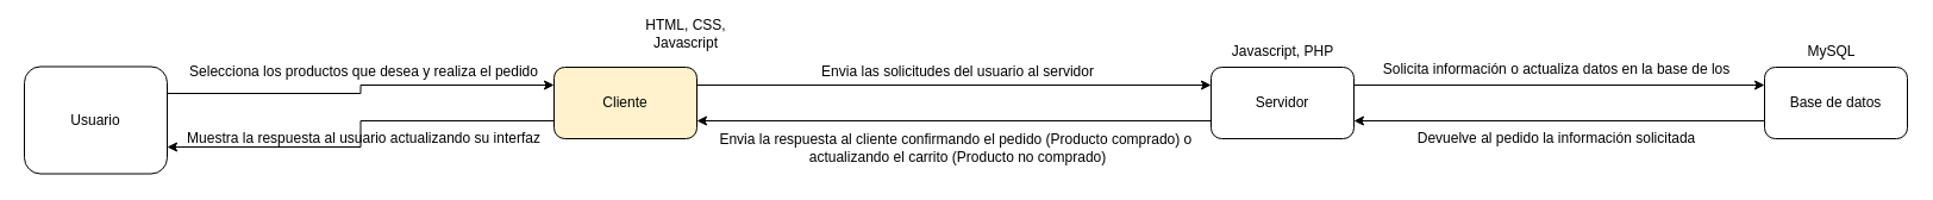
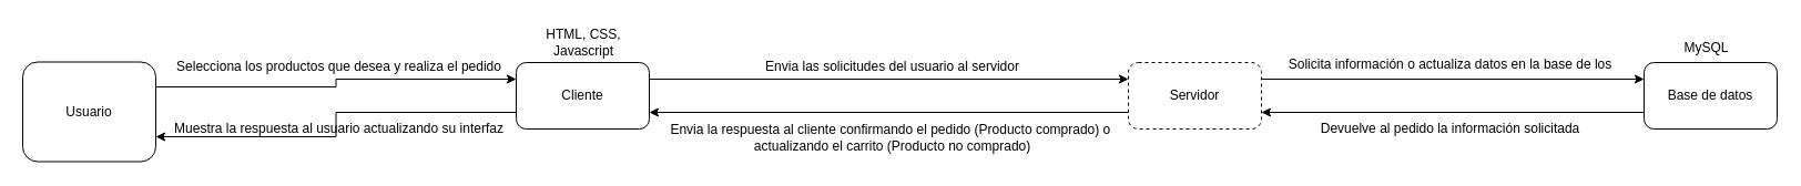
  <mxCell id="0" />
  <mxCell id="1" parent="0" />
  <mxCell id="2" style="edgeStyle=orthogonalEdgeStyle;rounded=0;orthogonalLoop=1;jettySize=auto;html=1;exitX=1;exitY=0.25;exitDx=0;exitDy=0;entryX=0;entryY=0.25;entryDx=0;entryDy=0;" edge="1" parent="1" source="4" target="7"><mxGeometry relative="1" as="geometry" /></mxCell>
  <mxCell id="3" style="edgeStyle=orthogonalEdgeStyle;rounded=0;orthogonalLoop=1;jettySize=auto;html=1;exitX=0;exitY=0.75;exitDx=0;exitDy=0;entryX=1;entryY=0.75;entryDx=0;entryDy=0;" edge="1" parent="1" source="4" target="11"><mxGeometry relative="1" as="geometry" /></mxCell>
- <mxCell id="4" value="Cliente" style="rounded=1;whiteSpace=wrap;html=1;fillColor=#fff2cc;" vertex="1" parent="1"><mxGeometry x="465" y="56" width="120" height="60" as="geometry" /></mxCell>
+ <mxCell id="4" value="Cliente" style="rounded=1;whiteSpace=wrap;html=1;" vertex="1" parent="1"><mxGeometry x="465" y="56" width="120" height="60" as="geometry" /></mxCell>
  <mxCell id="5" style="edgeStyle=orthogonalEdgeStyle;rounded=0;orthogonalLoop=1;jettySize=auto;html=1;exitX=0;exitY=0.75;exitDx=0;exitDy=0;entryX=1;entryY=0.75;entryDx=0;entryDy=0;" edge="1" parent="1" source="7" target="4"><mxGeometry relative="1" as="geometry" /></mxCell>
  <mxCell id="6" style="edgeStyle=orthogonalEdgeStyle;rounded=0;orthogonalLoop=1;jettySize=auto;html=1;exitX=1;exitY=0.25;exitDx=0;exitDy=0;entryX=0;entryY=0.25;entryDx=0;entryDy=0;" edge="1" parent="1" source="7" target="9"><mxGeometry relative="1" as="geometry" /></mxCell>
- <mxCell id="7" value="Servidor" style="rounded=1;whiteSpace=wrap;html=1;" vertex="1" parent="1"><mxGeometry x="1017" y="56" width="120" height="60" as="geometry" /></mxCell>
+ <mxCell id="7" value="Servidor" style="rounded=1;whiteSpace=wrap;html=1;dashed=1;" vertex="1" parent="1"><mxGeometry x="1017" y="56" width="120" height="60" as="geometry" /></mxCell>
  <mxCell id="8" style="edgeStyle=orthogonalEdgeStyle;rounded=0;orthogonalLoop=1;jettySize=auto;html=1;exitX=0;exitY=0.75;exitDx=0;exitDy=0;entryX=1;entryY=0.75;entryDx=0;entryDy=0;" edge="1" parent="1" source="9" target="7"><mxGeometry relative="1" as="geometry" /></mxCell>
  <mxCell id="9" value="Base de datos" style="rounded=1;whiteSpace=wrap;html=1;" vertex="1" parent="1"><mxGeometry x="1482" y="56" width="120" height="60" as="geometry" /></mxCell>
  <mxCell id="10" style="edgeStyle=orthogonalEdgeStyle;rounded=0;orthogonalLoop=1;jettySize=auto;html=1;exitX=1;exitY=0.25;exitDx=0;exitDy=0;entryX=0;entryY=0.25;entryDx=0;entryDy=0;" edge="1" parent="1" source="11" target="4"><mxGeometry relative="1" as="geometry" /></mxCell>
  <mxCell id="11" value="Usuario" style="rounded=1;whiteSpace=wrap;html=1;" vertex="1" parent="1"><mxGeometry x="20" y="55.5" width="120" height="90" as="geometry" /></mxCell>
  <mxCell id="12" value="Selecciona los productos que desea y realiza el pedido" style="text;html=1;align=center;verticalAlign=middle;resizable=0;points=[];autosize=1;strokeColor=none;fillColor=none;" vertex="1" parent="1"><mxGeometry x="149" y="47" width="311" height="26" as="geometry" /></mxCell>
  <mxCell id="13" value="Envia las solicitudes del usuario al servidor" style="text;html=1;align=center;verticalAlign=middle;resizable=0;points=[];autosize=1;strokeColor=none;fillColor=none;" vertex="1" parent="1"><mxGeometry x="680.5" y="47" width="247" height="26" as="geometry" /></mxCell>
  <mxCell id="14" value="Solicita información o actualiza datos en la base de los" style="text;html=1;align=center;verticalAlign=middle;resizable=0;points=[];autosize=1;strokeColor=none;fillColor=none;" vertex="1" parent="1"><mxGeometry x="1145" y="45" width="324" height="26" as="geometry" /></mxCell>
  <mxCell id="15" value="Devuelve al pedido la información solicitada" style="text;html=1;align=center;verticalAlign=middle;resizable=0;points=[];autosize=1;strokeColor=none;fillColor=none;" vertex="1" parent="1"><mxGeometry x="1178" y="103" width="258" height="26" as="geometry" /></mxCell>
  <mxCell id="16" value="Envia la respuesta al cliente confirmando el pedido (Producto comprado) o&amp;nbsp;&lt;div&gt;actualizando el carrito (Producto no comprado)&lt;/div&gt;" style="text;html=1;align=center;verticalAlign=middle;resizable=0;points=[];autosize=1;strokeColor=none;fillColor=none;" vertex="1" parent="1"><mxGeometry x="595" y="103.5" width="418" height="41" as="geometry" /></mxCell>
  <mxCell id="17" value="Muestra la respuesta al usuario actualizando su interfaz" style="text;html=1;align=center;verticalAlign=middle;resizable=0;points=[];autosize=1;strokeColor=none;fillColor=none;" vertex="1" parent="1"><mxGeometry x="147" y="103" width="315" height="26" as="geometry" /></mxCell>
- <mxCell id="18" value="&lt;span style=&quot;color: rgb(0, 0, 0); font-family: Helvetica; font-size: 12px; font-style: normal; font-variant-ligatures: normal; font-variant-caps: normal; font-weight: 400; letter-spacing: normal; orphans: 2; text-indent: 0px; text-transform: none; widows: 2; word-spacing: 0px; -webkit-text-stroke-width: 0px; white-space: normal; background-color: rgb(255, 255, 255); text-decoration-thickness: initial; text-decoration-style: initial; text-decoration-color: initial; float: none; display: inline !important;&quot;&gt;Javascript, PHP&lt;/span&gt;" style="text;whiteSpace=wrap;html=1;align=center;verticalAlign=middle;" vertex="1" parent="1"><mxGeometry x="1020.5" y="30" width="113" height="26" as="geometry" /></mxCell>
  <mxCell id="19" value="MySQL" style="text;whiteSpace=wrap;html=1;verticalAlign=middle;align=center;" vertex="1" parent="1"><mxGeometry x="1482" y="30.5" width="113" height="25" as="geometry" /></mxCell>
- <mxCell id="20" value="&lt;span style=&quot;color: rgb(0, 0, 0); font-family: Helvetica; font-size: 12px; font-style: normal; font-variant-ligatures: normal; font-variant-caps: normal; font-weight: 400; letter-spacing: normal; orphans: 2; text-indent: 0px; text-transform: none; widows: 2; word-spacing: 0px; -webkit-text-stroke-width: 0px; white-space: normal; background-color: rgb(255, 255, 255); text-decoration-thickness: initial; text-decoration-style: initial; text-decoration-color: initial; float: none; display: inline !important;&quot;&gt;HTML, CSS, Javascript&lt;/span&gt;" style="text;whiteSpace=wrap;html=1;verticalAlign=middle;align=center;" vertex="1" parent="1"><mxGeometry x="518" y="10" width="116" height="36" as="geometry" /></mxCell>
+ <mxCell id="20" value="&lt;span style=&quot;color: rgb(0, 0, 0); font-family: Helvetica; font-size: 12px; font-style: normal; font-variant-ligatures: normal; font-variant-caps: normal; font-weight: 400; letter-spacing: normal; orphans: 2; text-indent: 0px; text-transform: none; widows: 2; word-spacing: 0px; -webkit-text-stroke-width: 0px; white-space: normal; background-color: rgb(255, 255, 255); text-decoration-thickness: initial; text-decoration-style: initial; text-decoration-color: initial; float: none; display: inline !important;&quot;&gt;HTML, CSS, Javascript&lt;/span&gt;" style="text;whiteSpace=wrap;html=1;verticalAlign=middle;align=center;" vertex="1" parent="1"><mxGeometry x="468" y="20" width="116" height="36" as="geometry" /></mxCell>
